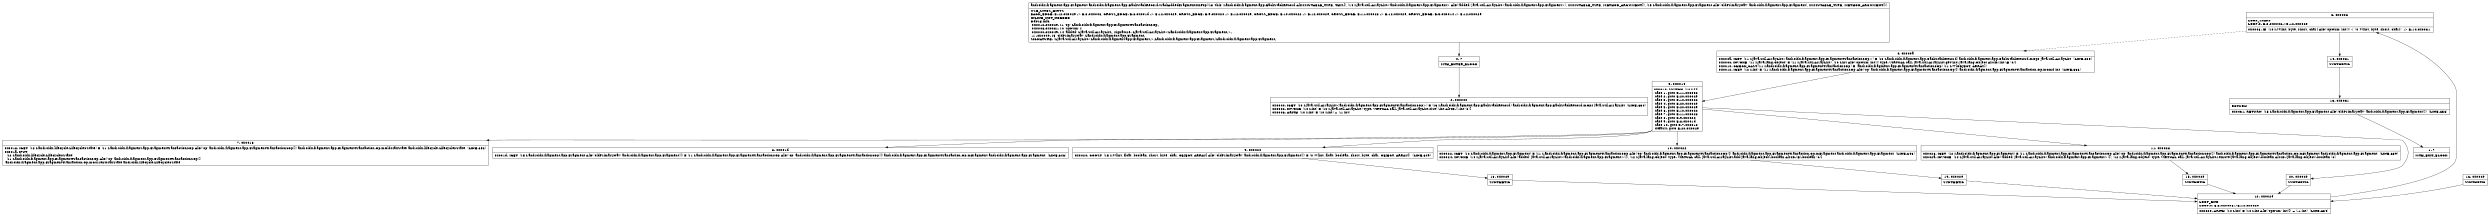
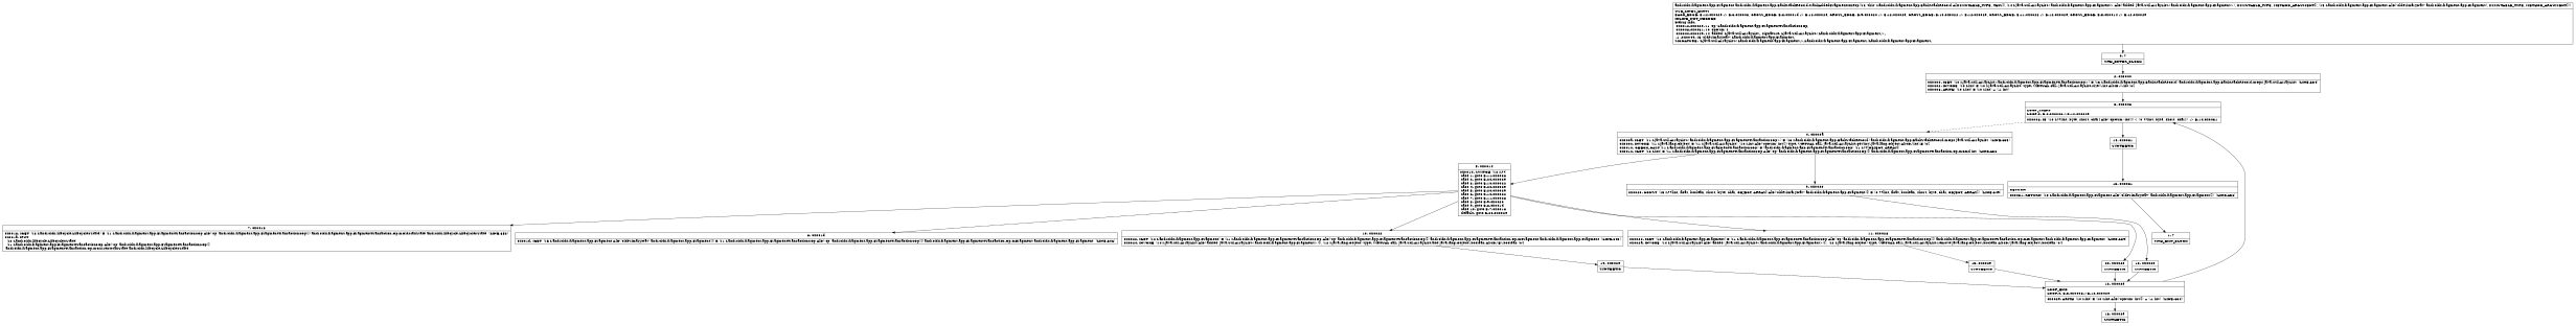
  digraph {
    node [shape=record]
    n1 [label="{0\:\ ?|MTH_ENTER_BLOCK\l}"]
    n2 [label="{2\:\ 0x0000|0x0000: IGET  (r0 I:java.util.ArrayList\<androidx.fragment.app.FragmentTransaction$Op\>) = (r3 I:androidx.fragment.app.BackStackRecord) androidx.fragment.app.BackStackRecord.mOps java.util.ArrayList  (LINE:634)\l0x0002: INVOKE  (r0 I:int) = (r0 I:java.util.ArrayList) type: VIRTUAL call: java.util.ArrayList.size():int A[MD:():int (c)]\l0x0006: ARITH  (r0 I:int) = (r0 I:int) + (\-1 int) \l}"]
    n3 [label="{3\:\ 0x0008|LOOP_START\lLOOP:0: B:3:0x0008\-\>B:12:0x002e\l|0x0008: IF  (r0 I:??[int, byte, short, char] A[D('opNum' int)]) \< (0 ??[int, byte, short, char])  \-\> B:14:0x0031 \l}"]
    n4 [label="{4\:\ 0x000a|0x000a: IGET  (r1 I:java.util.ArrayList\<androidx.fragment.app.FragmentTransaction$Op\>) = (r3 I:androidx.fragment.app.BackStackRecord) androidx.fragment.app.BackStackRecord.mOps java.util.ArrayList  (LINE:635)\l0x000c: INVOKE  (r1 I:java.lang.Object) = (r1 I:java.util.ArrayList), (r0 I:int A[D('opNum' int)]) type: VIRTUAL call: java.util.ArrayList.get(int):java.lang.Object A[MD:(int):E (c)]\l0x0010: CHECK_CAST (r1 I:androidx.fragment.app.FragmentTransaction$Op) = (androidx.fragment.app.FragmentTransaction$Op) (r1 I:??[OBJECT, ARRAY]) \l0x0012: IGET  (r2 I:int) = (r1 I:androidx.fragment.app.FragmentTransaction$Op A[D('op' androidx.fragment.app.FragmentTransaction$Op)]) androidx.fragment.app.FragmentTransaction.Op.mCmd int  (LINE:636)\l}"]
    n5 [label="{14\:\ 0x0031|SYNTHETIC\l}"]
    n6 [label="{5\:\ 0x0014|0x0014: SWITCH  (r2 I:??)\l case 1: goto B:11:0x0038\l case 2: goto B:20:0x002e\l case 3: goto B:10:0x0022\l case 4: goto B:20:0x002e\l case 5: goto B:20:0x002e\l case 6: goto B:10:0x0022\l case 7: goto B:11:0x0028\l case 8: goto B:9:0x0020\l case 9: goto B:8:0x001d\l case 10: goto B:7:0x0018\l default: goto B:20:0x002e \l}"]
    n7 [label="{13\:\ 0x0031|RETURN\l|0x0031: RETURN  (r5 I:androidx.fragment.app.Fragment A[D('oldPrimaryNav' androidx.fragment.app.Fragment)])  (LINE:656)\l}"]
    n8 [label="{7\:\ 0x0018|0x0018: IGET  (r2 I:androidx.lifecycle.Lifecycle$State) = (r1 I:androidx.fragment.app.FragmentTransaction$Op A[D('op' androidx.fragment.app.FragmentTransaction$Op)]) androidx.fragment.app.FragmentTransaction.Op.mOldMaxState androidx.lifecycle.Lifecycle$State  (LINE:652)\l0x001a: IPUT  \l  (r2 I:androidx.lifecycle.Lifecycle$State)\l  (r1 I:androidx.fragment.app.FragmentTransaction$Op A[D('op' androidx.fragment.app.FragmentTransaction$Op)])\l androidx.fragment.app.FragmentTransaction.Op.mCurrentMaxState androidx.lifecycle.Lifecycle$State \l}"]
    n9 [label="{8\:\ 0x001d|0x001d: IGET  (r5 I:androidx.fragment.app.Fragment A[D('oldPrimaryNav' androidx.fragment.app.Fragment)]) = (r1 I:androidx.fragment.app.FragmentTransaction$Op A[D('op' androidx.fragment.app.FragmentTransaction$Op)]) androidx.fragment.app.FragmentTransaction.Op.mFragment androidx.fragment.app.Fragment  (LINE:646)\l}"]
    n10 [label="{9\:\ 0x0020|0x0020: CONST  (r5 I:??[int, float, boolean, short, byte, char, OBJECT, ARRAY] A[D('oldPrimaryNav' androidx.fragment.app.Fragment)]) = (0 ??[int, float, boolean, short, byte, char, OBJECT, ARRAY])  (LINE:649)\l}"]
    n11 [label="{10\:\ 0x0022|0x0022: IGET  (r2 I:androidx.fragment.app.Fragment) = (r1 I:androidx.fragment.app.FragmentTransaction$Op A[D('op' androidx.fragment.app.FragmentTransaction$Op)]) androidx.fragment.app.FragmentTransaction.Op.mFragment androidx.fragment.app.Fragment  (LINE:643)\l0x0024: INVOKE  (r4 I:java.util.ArrayList A[D('added' java.util.ArrayList\<androidx.fragment.app.Fragment\>)]), (r2 I:java.lang.Object) type: VIRTUAL call: java.util.ArrayList.add(java.lang.Object):boolean A[MD:(E):boolean (c)]\l}"]
    n12 [label="{11\:\ 0x0028|0x0028: IGET  (r2 I:androidx.fragment.app.Fragment) = (r1 I:androidx.fragment.app.FragmentTransaction$Op A[D('op' androidx.fragment.app.FragmentTransaction$Op)]) androidx.fragment.app.FragmentTransaction.Op.mFragment androidx.fragment.app.Fragment  (LINE:639)\l0x002a: INVOKE  (r4 I:java.util.ArrayList A[D('added' java.util.ArrayList\<androidx.fragment.app.Fragment\>)]), (r2 I:java.lang.Object) type: VIRTUAL call: java.util.ArrayList.remove(java.lang.Object):boolean A[MD:(java.lang.Object):boolean (c)]\l}"]
    n13 [label="{20\:\ 0x002e|SYNTHETIC\l}"]
    n14 [label="{18\:\ 0x002e|SYNTHETIC\l}"]
    n15 [label="{19\:\ 0x002e|SYNTHETIC\l}"]
    n16 [label="{15\:\ 0x002e|SYNTHETIC\l}"]
    n17 [label="{12\:\ 0x002e|LOOP_END\lLOOP:0: B:3:0x0008\-\>B:12:0x002e\l|0x002e: ARITH  (r0 I:int) = (r0 I:int A[D('opNum' int)]) + (\-1 int)  (LINE:634)\l}"]
    n18 [label="{16\:\ 0x002e|SYNTHETIC\l}"]
    n19 [label="{1\:\ ?|MTH_EXIT_BLOCK\l}"]
    n20 [label="{androidx.fragment.app.Fragment androidx.fragment.app.BackStackRecord.trackAddedFragmentsInPop((r3 'this' I:androidx.fragment.app.BackStackRecord A[IMMUTABLE_TYPE, THIS]), (r4 I:java.util.ArrayList\<androidx.fragment.app.Fragment\> A[D('added' java.util.ArrayList\<androidx.fragment.app.Fragment\>), IMMUTABLE_TYPE, METHOD_ARGUMENT]), (r5 I:androidx.fragment.app.Fragment A[D('oldPrimaryNav' androidx.fragment.app.Fragment), IMMUTABLE_TYPE, METHOD_ARGUMENT]))  | USE_LINES_HINTS\lBACK_EDGE: B:12:0x002e \-\> B:3:0x0008, CROSS_EDGE: B:8:0x001d \-\> B:12:0x002e, CROSS_EDGE: B:9:0x0020 \-\> B:12:0x002e, CROSS_EDGE: B:10:0x0022 \-\> B:12:0x002e, CROSS_EDGE: B:11:0x0028 \-\> B:12:0x002e, CROSS_EDGE: B:5:0x0014 \-\> B:12:0x002e\lINLINE_NOT_NEEDED\lDebug Info:\l  0x0012\-0x002e: r1 'op' Landroidx\/fragment\/app\/FragmentTransaction$Op;\l  0x0008\-0x0031: r0 'opNum' I\l  0x0000\-0x0049: r4 'added' Ljava\/util\/ArrayList;, signature: Ljava\/util\/ArrayList\<Landroidx\/fragment\/app\/Fragment;\>;\l  \-1 \-0x0049: r5 'oldPrimaryNav' Landroidx\/fragment\/app\/Fragment;\lSIGNATURE: (Ljava\/util\/ArrayList\<Landroidx\/fragment\/app\/Fragment;\>;Landroidx\/fragment\/app\/Fragment;)Landroidx\/fragment\/app\/Fragment;\l}"]
    n1 -> n2
+   n2 -> n3
    n3 -> n4 [style=dashed]
    n3 -> n5
    n4 -> n6
    n5 -> n7
    n6 -> n8
    n6 -> n9
-   n6 -> n10
+   n4 -> n10
    n6 -> n11
    n6 -> n12
    n6 -> n13
    n7 -> n19
    n10 -> n14
    n11 -> n15
    n12 -> n16
    n13 -> n17
    n14 -> n17
    n15 -> n17
    n16 -> n17
    n17 -> n3
-   n18 -> n17
+   n17 -> n18
    n20 -> n1
  }
